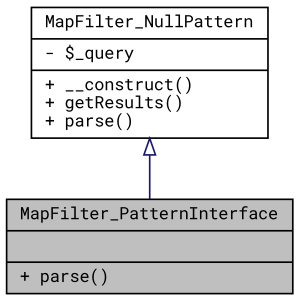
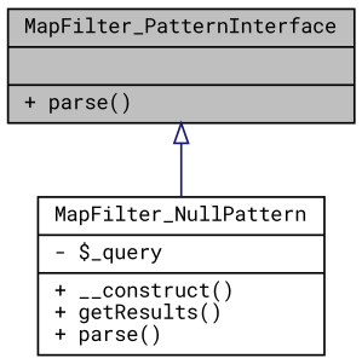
  digraph {
    fontname="Roboto Mono"
    node [color=black fontname="Roboto Mono" fontsize=10 shape=record]
    n1 [fillcolor=grey75 fontcolor=black height=0.2 label="{MapFilter_PatternInterface\n||+ parse()\l}" style=filled width=0.4]
    n2 [height=0.2 label="{MapFilter_NullPattern\n|- $_query\l|+ __construct()\l+ getResults()\l+ parse()\l}" width=0.4]
-   n2 -> n1 [arrowtail=empty color=midnightblue dir=back fontname="Roboto Mono" fontsize=10 labelfontname=FreeSans labelfontsize=10 style=solid]
+   n1 -> n2 [arrowtail=empty color=midnightblue dir=back fontname="Roboto Mono" fontsize=10 labelfontname=FreeSans labelfontsize=10 style=solid]
  }
